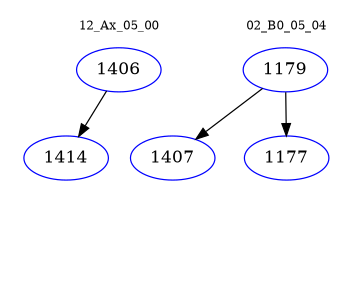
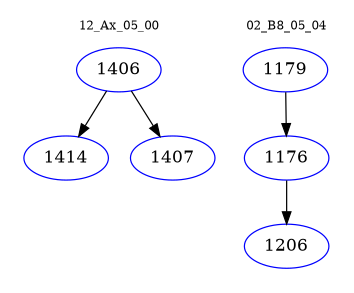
  digraph {
    node [color=blue]
    edge [color=black]
    n1 [label=1406]
    n2 [label=1407]
    n3 [label=1414]
-   n4 [label=1177]
+   n4 [label=1176]
    n5 [label=1179]
+   n6 [label=1206]
    subgraph cluster_1 {
      color=white
      fontsize=10
      label="12_Ax_05_00"
      n1
      n2
      n3
    }
    subgraph cluster_2 {
      color=white
      fontsize=10
-     label="02_B0_05_04"
+     label="02_B8_05_04"
      n4
      n5
+     n6
    }
-   n5 -> n2
+   n1 -> n2
    n1 -> n3
+   n4 -> n6
    n5 -> n4
  }
